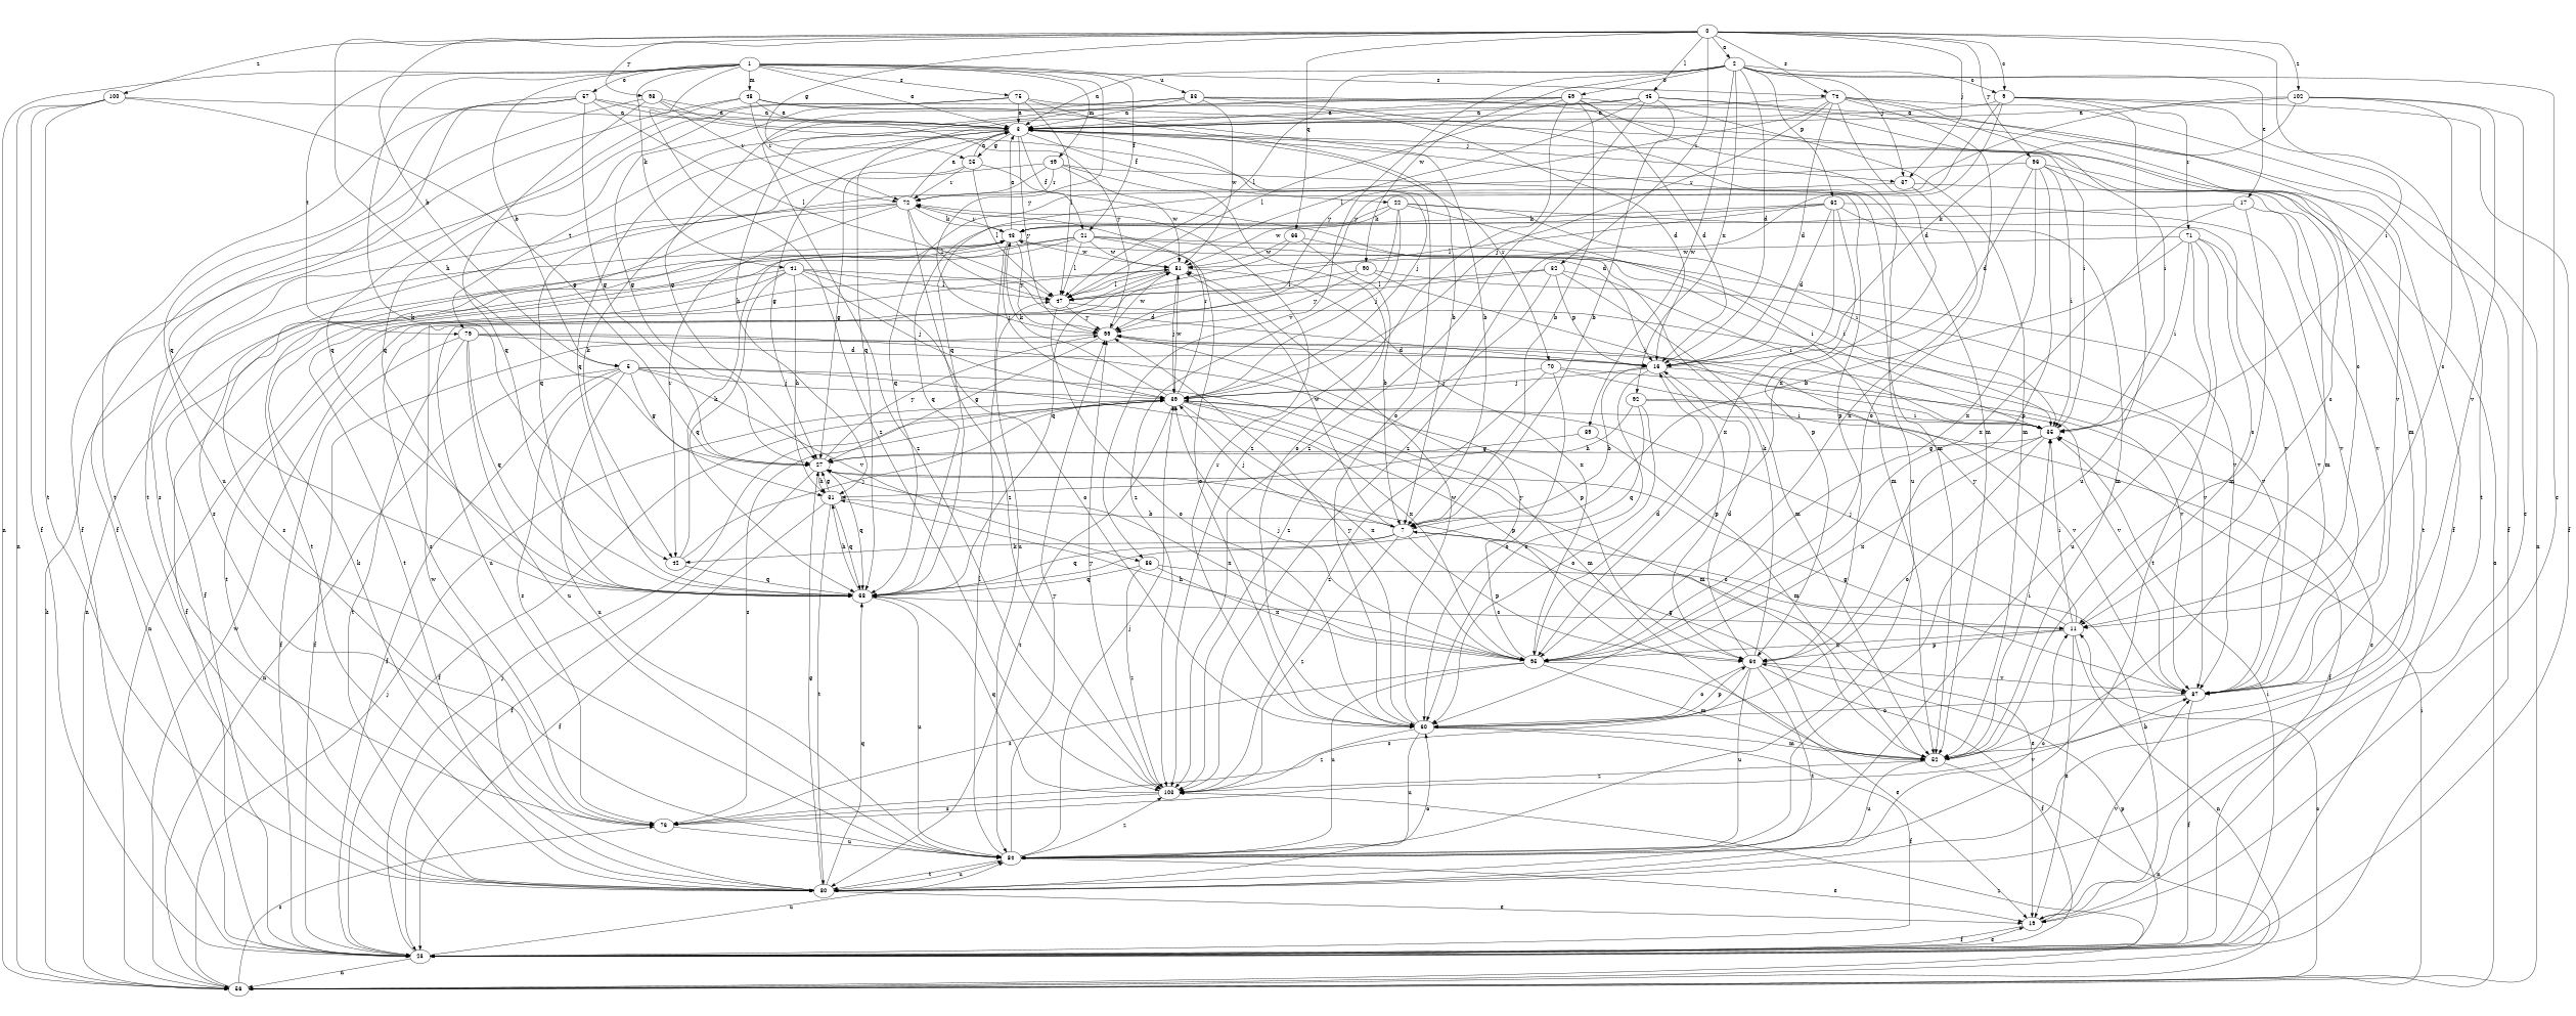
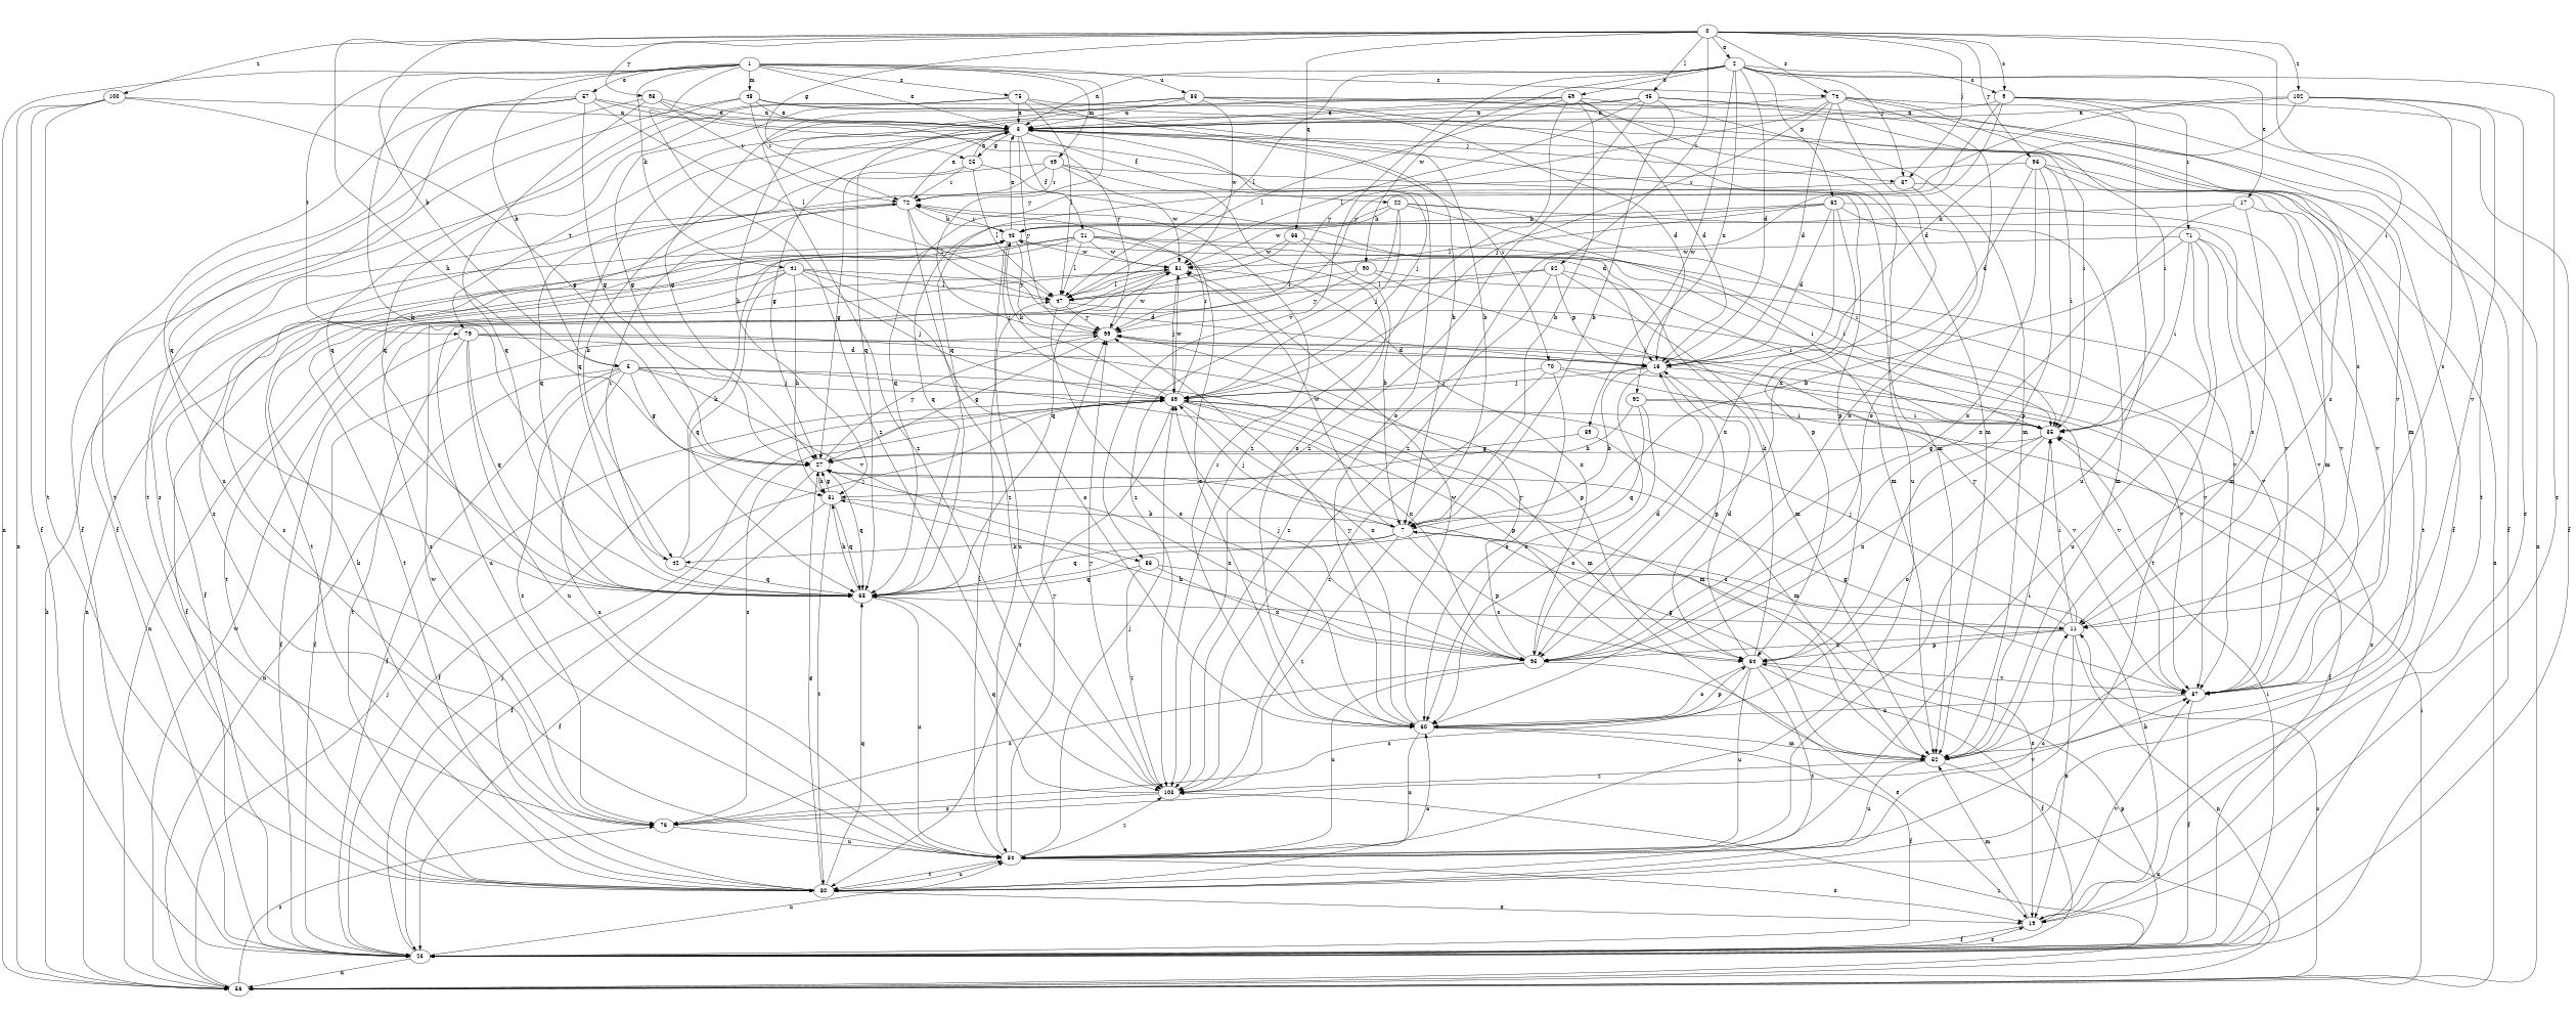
  strict digraph {
    0
    2
    5
    9
    25
    31
    32
    35
    37
    45
    66
    74
    96
    98
    100
    102
    3
    16
    17
    19
    47
    59
    62
    86
    89
    90
    92
    56
    27
    39
    52
    23
    76
    84
    95
    99
    103
    71
    80
    72
    68
    7
    60
    n44 [label=81]
    11
    64
    87
    1
    21
    41
    42
    48
    49
    57
    75
    79
    83
    22
    70
    43
    0 -> 2 [label=a]
    0 -> 5 [label=b]
    0 -> 9 [label=c]
    0 -> 25 [label=g]
    0 -> 31 [label=h]
    0 -> 32 [label=i]
    0 -> 35 [label=i]
    0 -> 37 [label=j]
    0 -> 45 [label=l]
    0 -> 66 [label=q]
    0 -> 74 [label=s]
    0 -> 96 [label=y]
    0 -> 98 [label=y]
    0 -> 100 [label=z]
    0 -> 102 [label=z]
    2 -> 9 [label=c]
    2 -> 37 [label=j]
    2 -> 3 [label=a]
    2 -> 16 [label=d]
    2 -> 17 [label=e]
    2 -> 19 [label=e]
    2 -> 47 [label=l]
    2 -> 59 [label=o]
    2 -> 62 [label=p]
    2 -> 86 [label=v]
    2 -> 89 [label=w]
    2 -> 90 [label=w]
    2 -> 92 [label=x]
    5 -> 86 [label=v]
    5 -> 56 [label=n]
    5 -> 27 [label=g]
    5 -> 39 [label=j]
    5 -> 52 [label=m]
    5 -> 23 [label=f]
    5 -> 76 [label=s]
    5 -> 84 [label=u]
    5 -> 95 [label=x]
    9 -> 3 [label=a]
    9 -> 23 [label=f]
    9 -> 84 [label=u]
    9 -> 99 [label=y]
    9 -> 103 [label=z]
    9 -> 71 [label=r]
    9 -> 80 [label=t]
    25 -> 3 [label=a]
    25 -> 16 [label=d]
    25 -> 47 [label=l]
    25 -> 27 [label=g]
    25 -> 72 [label=r]
    31 -> 27 [label=g]
    31 -> 23 [label=f]
    31 -> 80 [label=t]
    31 -> 68 [label=q]
    31 -> 7 [label=b]
    32 -> 35 [label=i]
    32 -> 16 [label=p]
    32 -> 47 [label=l]
    32 -> 52 [label=m]
    32 -> 84 [label=u]
    32 -> 103 [label=z]
    35 -> 27 [label=g]
    35 -> 95 [label=x]
    35 -> 60 [label=o]
    37 -> 52 [label=m]
    37 -> 95 [label=x]
    37 -> 68 [label=q]
    45 -> 3 [label=a]
    45 -> 47 [label=l]
    45 -> 52 [label=m]
    45 -> 23 [label=f]
    45 -> 103 [label=z]
    45 -> 68 [label=q]
    45 -> 7 [label=b]
    66 -> 35 [label=i]
    66 -> 68 [label=q]
    66 -> 7 [label=b]
    66 -> n44 [label=w]
    74 -> 35 [label=i]
    74 -> 3 [label=a]
    74 -> 16 [label=d]
    74 -> 56 [label=n]
    74 -> 39 [label=j]
    74 -> 23 [label=f]
    74 -> 95 [label=x]
    74 -> 99 [label=y]
    74 -> 60 [label=o]
    96 -> 35 [label=i]
    96 -> 16 [label=d]
    96 -> 95 [label=x]
    96 -> 80 [label=t]
    96 -> 72 [label=r]
    96 -> 11 [label=c]
    96 -> 64 [label=p]
    98 -> 3 [label=a]
    98 -> 23 [label=f]
    98 -> 99 [label=y]
    98 -> 72 [label=r]
    98 -> 68 [label=q]
    100 -> 3 [label=a]
    100 -> 56 [label=n]
    100 -> 27 [label=g]
    100 -> 23 [label=f]
    100 -> 80 [label=t]
    102 -> 3 [label=a]
    102 -> 16 [label=d]
    102 -> 19 [label=e]
    102 -> 68 [label=q]
    102 -> 11 [label=c]
    102 -> 87 [label=v]
    3 -> 25 [label=g]
    3 -> 37 [label=j]
    3 -> 27 [label=g]
    3 -> 39 [label=j]
    3 -> 52 [label=m]
    3 -> 99 [label=y]
    3 -> 68 [label=q]
    3 -> 21 [label=f]
    3 -> 42 [label=k]
    3 -> 79 [label=t]
    3 -> 22 [label=f]
    3 -> 70 [label=r]
    16 -> 39 [label=j]
    16 -> 7 [label=b]
    16 -> 60 [label=o]
    16 -> 64 [label=p]
    16 -> 87 [label=v]
    17 -> 52 [label=m]
    17 -> 95 [label=x]
    17 -> 87 [label=v]
    17 -> 43 [label=k]
-   95 -> 52 [label=m]
+   19 -> 52 [label=m]
    19 -> 23 [label=f]
    19 -> 7 [label=b]
    19 -> 87 [label=v]
    47 -> 99 [label=y]
    47 -> 60 [label=o]
    47 -> 87 [label=v]
    59 -> 31 [label=h]
    59 -> 3 [label=a]
    59 -> 16 [label=d]
    59 -> 47 [label=l]
    59 -> 27 [label=g]
    59 -> 52 [label=m]
    59 -> 84 [label=u]
    59 -> 103 [label=z]
    59 -> 7 [label=b]
    62 -> 16 [label=d]
    62 -> 47 [label=l]
    62 -> 52 [label=m]
    62 -> 95 [label=x]
    62 -> n44 [label=w]
    62 -> 64 [label=p]
    62 -> 87 [label=v]
    62 -> 43 [label=k]
    86 -> 19 [label=e]
    86 -> 95 [label=x]
    86 -> 103 [label=z]
    86 -> 68 [label=q]
    89 -> 27 [label=g]
    89 -> 52 [label=m]
    90 -> 35 [label=i]
    90 -> 47 [label=l]
    90 -> 99 [label=y]
    90 -> 87 [label=v]
    92 -> 31 [label=h]
    92 -> 35 [label=i]
    92 -> 23 [label=f]
    92 -> 68 [label=q]
    92 -> 60 [label=o]
    56 -> 35 [label=i]
    56 -> 3 [label=a]
    56 -> 39 [label=j]
    56 -> 76 [label=s]
    56 -> 103 [label=z]
    56 -> n44 [label=w]
    56 -> 11 [label=c]
    56 -> 43 [label=k]
    27 -> 31 [label=h]
    27 -> 23 [label=f]
    27 -> 95 [label=x]
    27 -> 99 [label=y]
    27 -> 68 [label=q]
    39 -> 35 [label=i]
    39 -> 52 [label=m]
    39 -> 23 [label=f]
    39 -> 76 [label=s]
    39 -> 95 [label=x]
    39 -> 80 [label=t]
    39 -> 72 [label=r]
    39 -> n44 [label=w]
    39 -> 64 [label=p]
    39 -> 43 [label=k]
    52 -> 35 [label=i]
    52 -> 56 [label=n]
    52 -> 27 [label=g]
    52 -> 84 [label=u]
    52 -> 103 [label=z]
    23 -> 35 [label=i]
    23 -> 19 [label=e]
    23 -> 56 [label=n]
    23 -> 39 [label=j]
    23 -> 84 [label=u]
    23 -> 64 [label=p]
    76 -> 84 [label=u]
    76 -> 87 [label=v]
    84 -> 19 [label=e]
    84 -> 47 [label=l]
    84 -> 39 [label=j]
    84 -> 99 [label=y]
    84 -> 103 [label=z]
    84 -> 80 [label=t]
    84 -> 11 [label=c]
    95 -> 31 [label=h]
    95 -> 16 [label=d]
    95 -> 19 [label=e]
    95 -> 39 [label=j]
    95 -> 76 [label=s]
    95 -> 84 [label=u]
    95 -> 99 [label=y]
    99 -> 16 [label=d]
    99 -> 27 [label=g]
    99 -> 23 [label=f]
    99 -> n44 [label=w]
    103 -> 76 [label=s]
    103 -> 99 [label=y]
    103 -> 68 [label=q]
    71 -> 35 [label=i]
    71 -> 84 [label=u]
    71 -> 80 [label=t]
    71 -> 7 [label=b]
    71 -> n44 [label=w]
    71 -> 11 [label=c]
    71 -> 87 [label=v]
    80 -> 19 [label=e]
    80 -> 27 [label=g]
    80 -> 84 [label=u]
    80 -> 68 [label=q]
    80 -> 60 [label=o]
    80 -> n44 [label=w]
    80 -> 43 [label=k]
    72 -> 3 [label=a]
    72 -> 47 [label=l]
    72 -> 76 [label=s]
    72 -> 103 [label=z]
    72 -> 80 [label=t]
    72 -> 43 [label=k]
    68 -> 31 [label=h]
    68 -> 84 [label=u]
    68 -> 11 [label=c]
    7 -> 39 [label=j]
    7 -> 103 [label=z]
    7 -> 68 [label=q]
    7 -> n44 [label=w]
    7 -> 11 [label=c]
    7 -> 64 [label=p]
    7 -> 42 [label=k]
    60 -> 52 [label=m]
    60 -> 23 [label=f]
    60 -> 84 [label=u]
    60 -> 99 [label=y]
-   60 -> 103 [label=z]
    60 -> 72 [label=r]
    60 -> n44 [label=w]
    60 -> 64 [label=p]
    n44 -> 47 [label=l]
    n44 -> 56 [label=n]
    n44 -> 39 [label=j]
    n44 -> 76 [label=s]
    n44 -> 95 [label=x]
    11 -> 35 [label=i]
    11 -> 19 [label=e]
    11 -> 56 [label=n]
    11 -> 39 [label=j]
    11 -> 95 [label=x]
    11 -> 99 [label=y]
    11 -> 64 [label=p]
    64 -> 16 [label=d]
    64 -> 23 [label=f]
    64 -> 76 [label=s]
    64 -> 84 [label=u]
    64 -> 80 [label=t]
    64 -> 60 [label=o]
    64 -> 87 [label=v]
    64 -> 43 [label=k]
    87 -> 27 [label=g]
    87 -> 23 [label=f]
    87 -> 60 [label=o]
    1 -> 5 [label=b]
    1 -> 74 [label=s]
    1 -> 3 [label=a]
    1 -> 56 [label=n]
    1 -> 99 [label=y]
    1 -> 103 [label=z]
-   1 -> 21 [label=f]
    1 -> 41 [label=k]
    1 -> 42 [label=k]
    1 -> 48 [label=m]
    1 -> 49 [label=m]
    1 -> 57 [label=o]
    1 -> 75 [label=s]
    1 -> 79 [label=t]
    1 -> 83 [label=u]
    21 -> 35 [label=i]
    21 -> 47 [label=l]
    21 -> 56 [label=n]
    21 -> 23 [label=f]
    21 -> 80 [label=t]
    21 -> 60 [label=o]
    21 -> n44 [label=w]
    21 -> 87 [label=v]
    41 -> 31 [label=h]
    41 -> 16 [label=d]
    41 -> 47 [label=l]
    41 -> 39 [label=j]
    41 -> 23 [label=f]
    41 -> 80 [label=t]
    41 -> 68 [label=q]
    41 -> 60 [label=o]
    42 -> 39 [label=j]
-   72 -> 42 [label=r]
+   42 -> 72 [label=r]
    42 -> 68 [label=q]
    42 -> 43 [label=k]
    48 -> 3 [label=a]
    48 -> 23 [label=f]
    48 -> 72 [label=r]
    48 -> 68 [label=q]
    48 -> 7 [label=b]
    48 -> 87 [label=v]
    49 -> 76 [label=s]
    49 -> 72 [label=r]
    49 -> 68 [label=q]
    49 -> 60 [label=o]
    49 -> n44 [label=w]
    49 -> 64 [label=p]
    57 -> 3 [label=a]
    57 -> 47 [label=l]
    57 -> 27 [label=g]
    57 -> 84 [label=u]
    57 -> 80 [label=t]
    57 -> 68 [label=q]
    57 -> 60 [label=o]
    75 -> 3 [label=a]
    75 -> 16 [label=d]
    75 -> 47 [label=l]
    75 -> 80 [label=t]
    75 -> 68 [label=q]
    75 -> 7 [label=b]
    79 -> 16 [label=d]
    79 -> 23 [label=f]
    79 -> 84 [label=u]
    79 -> 80 [label=t]
    79 -> 68 [label=q]
    79 -> 64 [label=p]
    79 -> 87 [label=v]
    83 -> 35 [label=i]
    83 -> 3 [label=a]
    83 -> 27 [label=g]
    83 -> 52 [label=m]
    83 -> 103 [label=z]
    83 -> n44 [label=w]
    83 -> 11 [label=c]
    22 -> 35 [label=i]
    22 -> 39 [label=j]
    22 -> 52 [label=m]
    22 -> 103 [label=z]
    22 -> 68 [label=q]
    22 -> 87 [label=v]
    22 -> 43 [label=k]
    70 -> 19 [label=e]
    70 -> 39 [label=j]
    70 -> 103 [label=z]
    70 -> 60 [label=o]
    70 -> 87 [label=v]
    43 -> 3 [label=a]
    43 -> 39 [label=j]
    43 -> 76 [label=s]
    43 -> 84 [label=u]
    43 -> 99 [label=y]
    43 -> 72 [label=r]
    43 -> n44 [label=w]
  }
